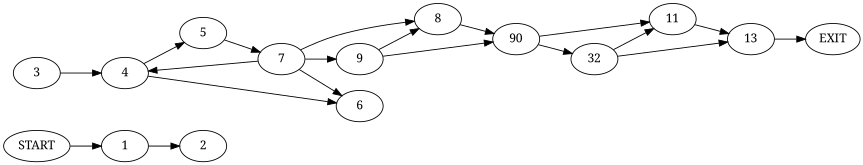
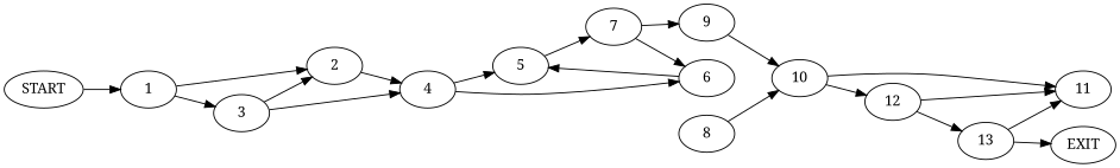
  digraph {
    fontname="Noto Serif"
    rankdir=LR
    node [fontname="Noto Serif"]
    edge [fontname="Noto Serif"]
    n1 [label=START]
    1
    2
    3
    n5 [label=EXIT]
    4
    5
    6
    7
    8
    9
-   10 [label=90]
+   10
    11
-   12 [label=32]
+   12
    13
    n1 -> 1
    1 -> 2
-   7 -> 4
+   1 -> 3
+   2 -> 4
+   3 -> 2
    3 -> 4
    4 -> 5
    4 -> 6
    5 -> 7
+   6 -> 5
    7 -> 6
-   7 -> 8
    7 -> 9
    8 -> 10
-   9 -> 8
    9 -> 10
    10 -> 11
    10 -> 12
-   11 -> 13
+   13 -> 11
    12 -> 11
    12 -> 13
    13 -> n5
  }
